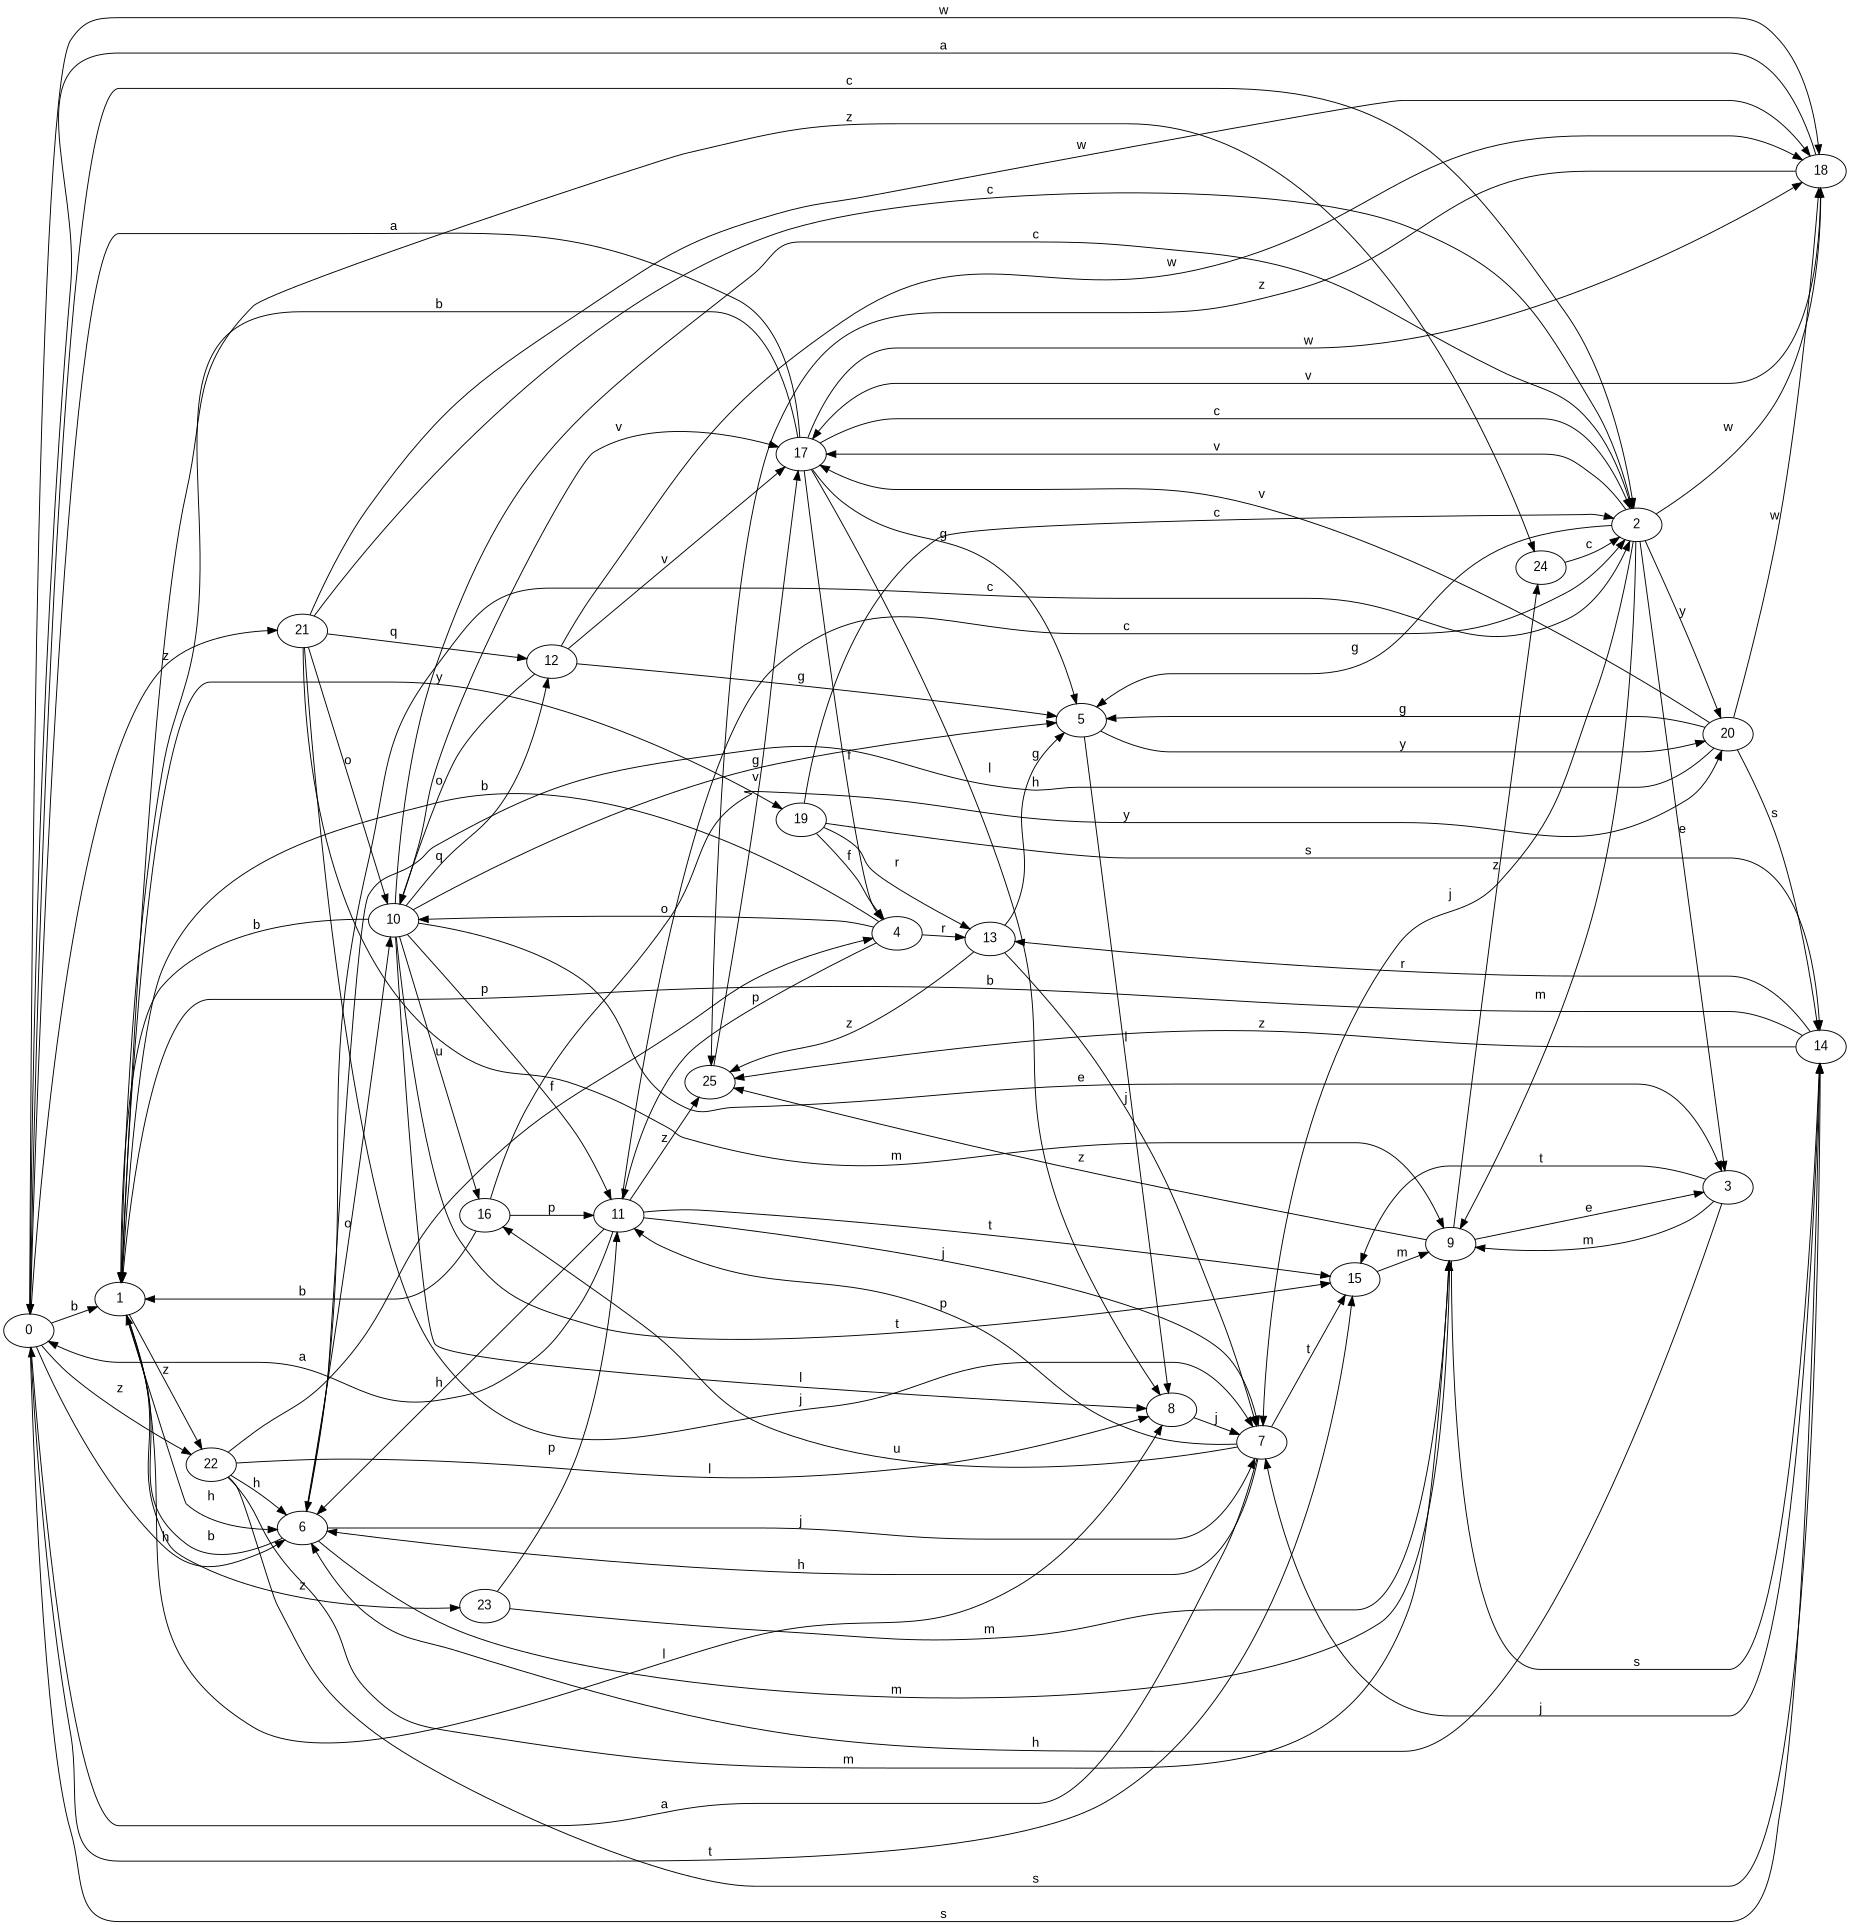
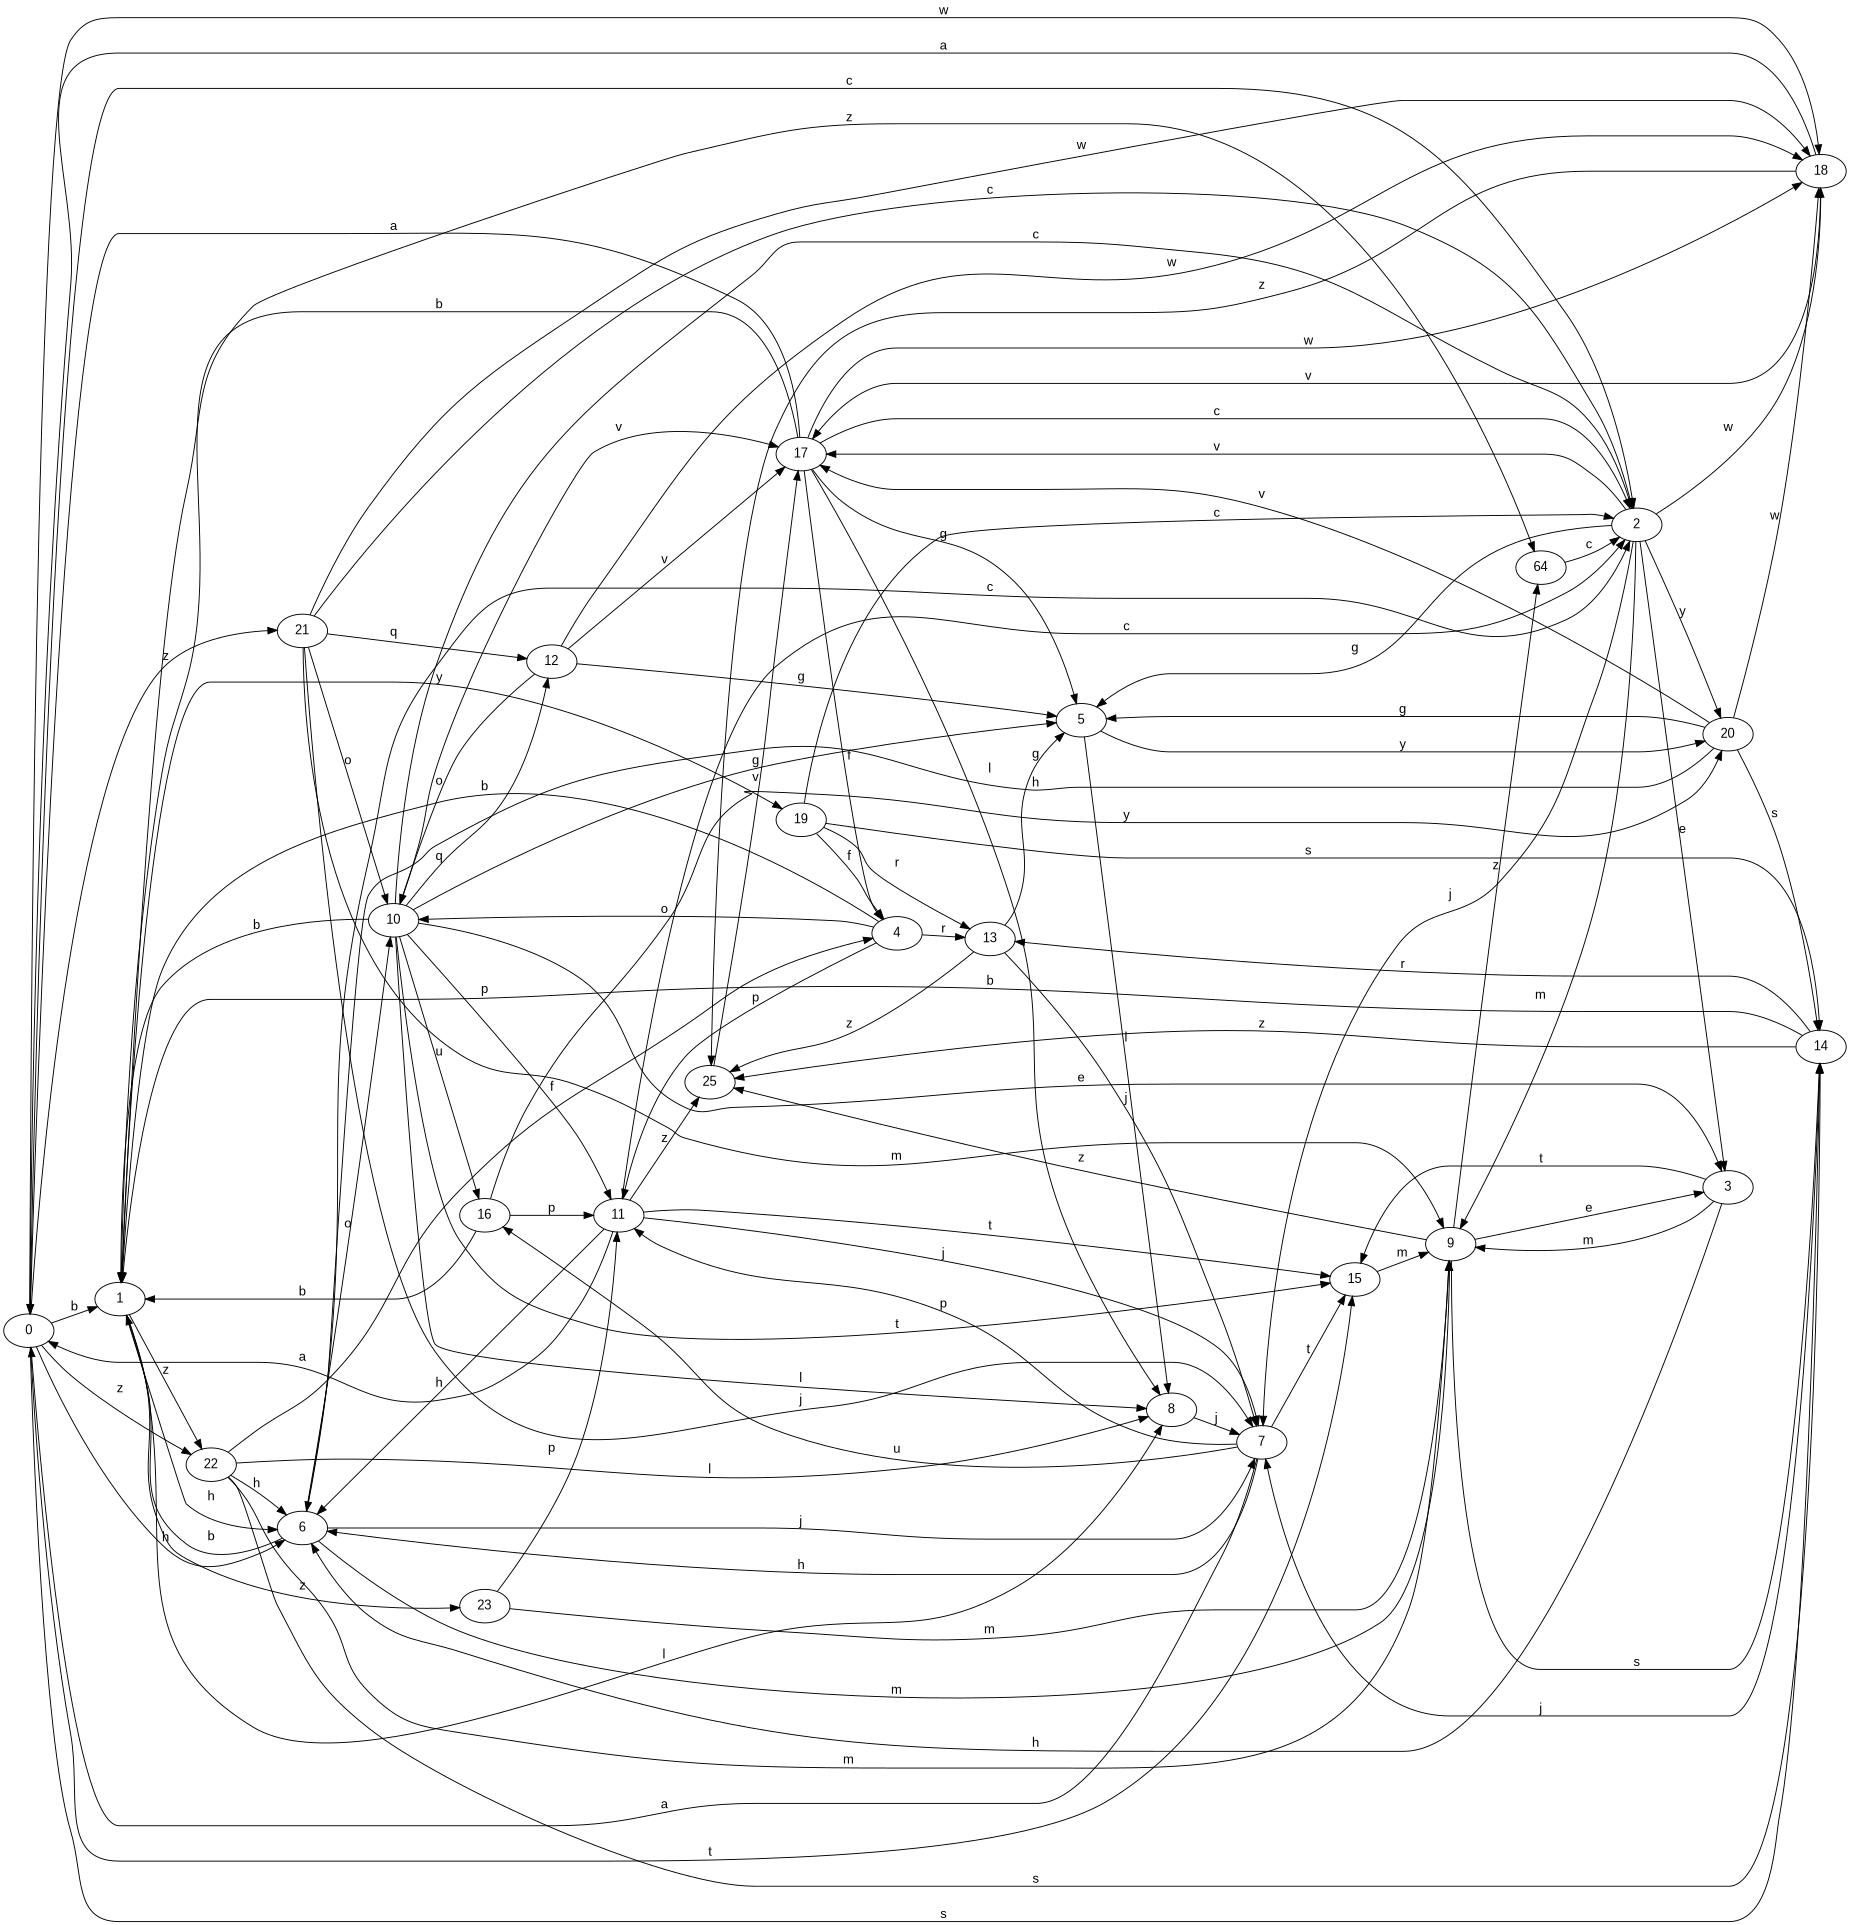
  strict digraph {
    fontname="Liberation Sans"
    rankdir=LR
    node [fontname="Liberation Sans"]
    edge [fontname="Liberation Sans"]
    0
    1
    2
    6
    14
    15
    18
    21
    22
    8
    19
    23
-   24
+   24 [label=64]
    3
    5
    7
    9
    17
    20
    10
    13
    25
    12
    4
    11
    16
    0 -> 1 [label=b]
    0 -> 2 [label=c]
    0 -> 6 [label=h]
    0 -> 14 [label=s]
    0 -> 15 [label=t]
    0 -> 18 [label=w]
    0 -> 21 [label=z]
    0 -> 22 [label=z]
    1 -> 6 [label=h]
    1 -> 22 [label=z]
    1 -> 8 [label=l]
    1 -> 19 [label=y]
    1 -> 23 [label=z]
    1 -> 24 [label=z]
    2 -> 18 [label=w]
    2 -> 3 [label=e]
    2 -> 5 [label=g]
    2 -> 7 [label=j]
    2 -> 9 [label=m]
    2 -> 17 [label=v]
    2 -> 20 [label=y]
    6 -> 1 [label=b]
    6 -> 2 [label=c]
    6 -> 7 [label=j]
    6 -> 9 [label=m]
    6 -> 10 [label=o]
    14 -> 1 [label=b]
    14 -> 7 [label=j]
    14 -> 13 [label=r]
    14 -> 25 [label=z]
    15 -> 9 [label=m]
    18 -> 0 [label=a]
    18 -> 17 [label=v]
    18 -> 25 [label=z]
    21 -> 2 [label=c]
    21 -> 18 [label=w]
    21 -> 7 [label=j]
    21 -> 9 [label=m]
    21 -> 10 [label=o]
    21 -> 12 [label=q]
    22 -> 6 [label=h]
    22 -> 14 [label=s]
    22 -> 8 [label=l]
    22 -> 9 [label=m]
    22 -> 4 [label=f]
    8 -> 7 [label=j]
    19 -> 2 [label=c]
    19 -> 14 [label=s]
    19 -> 13 [label=r]
    19 -> 4 [label=f]
    23 -> 9 [label=m]
    23 -> 11 [label=p]
    24 -> 2 [label=c]
    3 -> 6 [label=h]
    3 -> 15 [label=t]
    3 -> 9 [label=m]
    5 -> 8 [label=l]
    5 -> 20 [label=y]
    7 -> 0 [label=a]
    7 -> 6 [label=h]
    7 -> 15 [label=t]
    7 -> 11 [label=p]
    7 -> 16 [label=u]
    9 -> 14 [label=s]
    9 -> 24 [label=z]
    9 -> 3 [label=e]
    9 -> 25 [label=z]
    17 -> 0 [label=a]
    17 -> 1 [label=b]
    17 -> 2 [label=c]
    17 -> 18 [label=w]
    17 -> 8 [label=l]
    17 -> 5 [label=g]
    17 -> 4 [label=f]
    20 -> 6 [label=h]
    20 -> 14 [label=s]
    20 -> 18 [label=w]
    20 -> 5 [label=g]
    20 -> 17 [label=v]
    10 -> 1 [label=b]
    10 -> 2 [label=c]
    10 -> 15 [label=t]
    10 -> 8 [label=l]
    10 -> 3 [label=e]
    10 -> 5 [label=g]
    10 -> 17 [label=v]
    10 -> 12 [label=q]
    10 -> 11 [label=p]
    10 -> 16 [label=u]
    13 -> 5 [label=g]
    13 -> 7 [label=j]
    13 -> 25 [label=z]
    25 -> 17 [label=v]
    12 -> 18 [label=w]
    12 -> 5 [label=g]
    12 -> 17 [label=v]
    12 -> 10 [label=o]
    4 -> 1 [label=b]
    4 -> 10 [label=o]
    4 -> 13 [label=r]
    4 -> 11 [label=p]
    11 -> 0 [label=a]
    11 -> 2 [label=c]
    11 -> 6 [label=h]
    11 -> 15 [label=t]
    11 -> 7 [label=j]
    11 -> 25 [label=z]
    16 -> 1 [label=b]
    16 -> 20 [label=y]
    16 -> 11 [label=p]
  }
